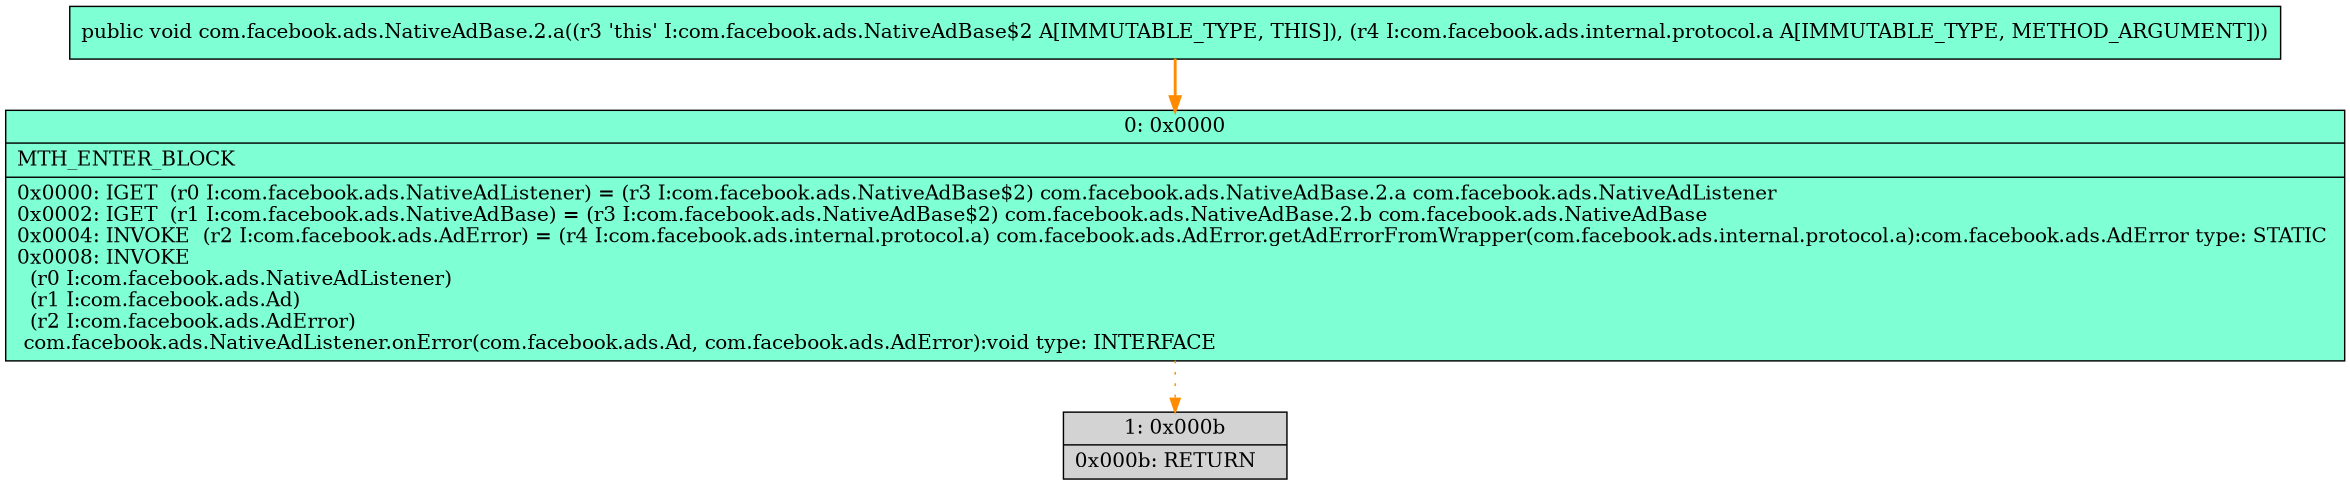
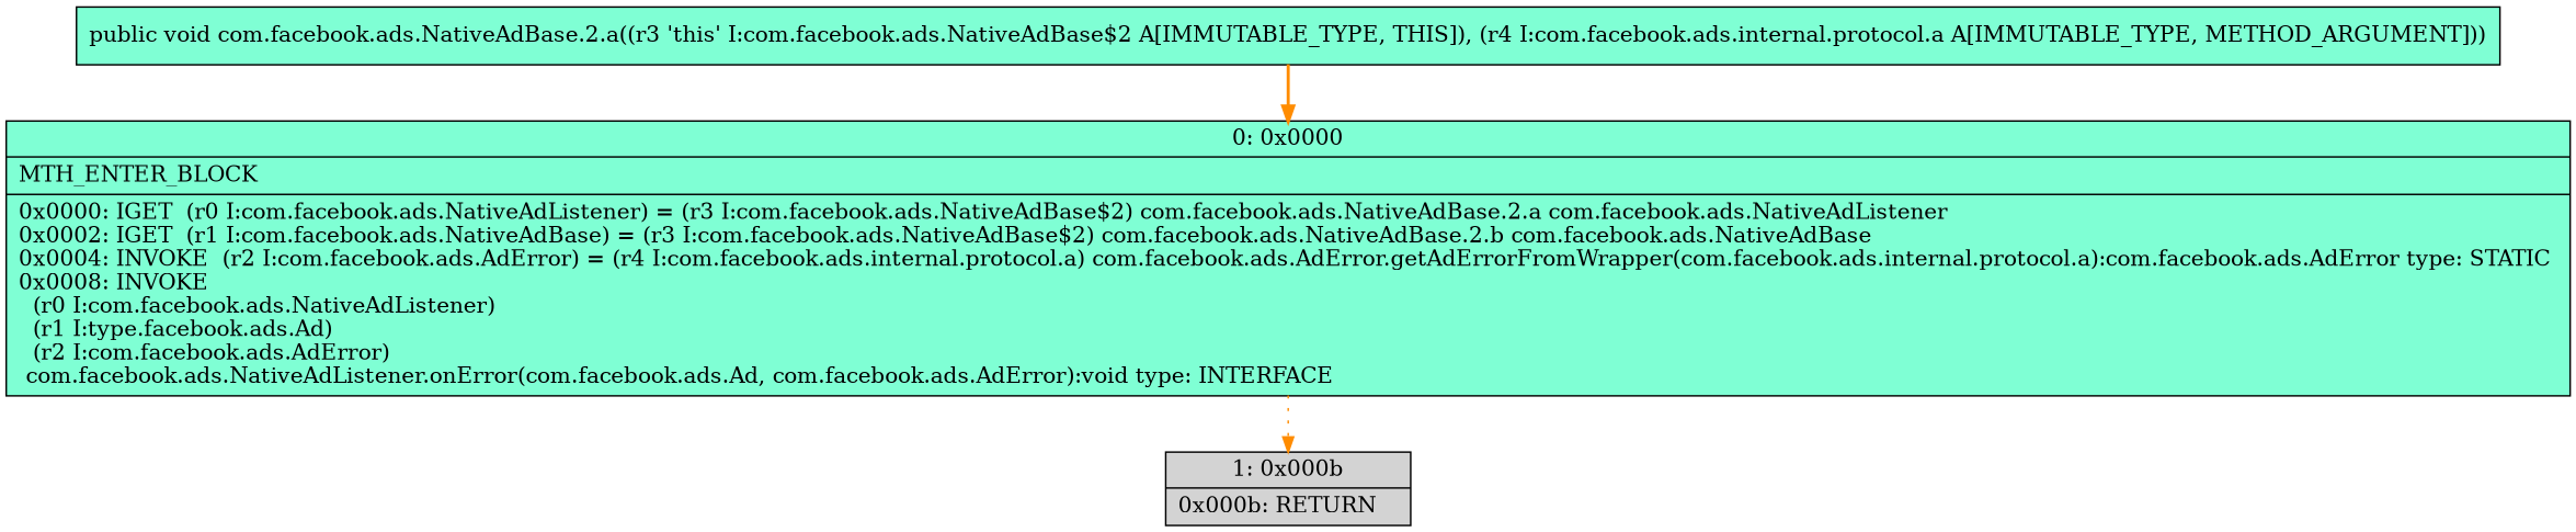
  digraph {
    node [shape=record style=filled fillcolor=aquamarine]
    edge [color=darkorange]
-   n1 [label="{0\:\ 0x0000|MTH_ENTER_BLOCK\l|0x0000: IGET  (r0 I:com.facebook.ads.NativeAdListener) = (r3 I:com.facebook.ads.NativeAdBase$2) com.facebook.ads.NativeAdBase.2.a com.facebook.ads.NativeAdListener \l0x0002: IGET  (r1 I:com.facebook.ads.NativeAdBase) = (r3 I:com.facebook.ads.NativeAdBase$2) com.facebook.ads.NativeAdBase.2.b com.facebook.ads.NativeAdBase \l0x0004: INVOKE  (r2 I:com.facebook.ads.AdError) = (r4 I:com.facebook.ads.internal.protocol.a) com.facebook.ads.AdError.getAdErrorFromWrapper(com.facebook.ads.internal.protocol.a):com.facebook.ads.AdError type: STATIC \l0x0008: INVOKE  \l  (r0 I:com.facebook.ads.NativeAdListener)\l  (r1 I:com.facebook.ads.Ad)\l  (r2 I:com.facebook.ads.AdError)\l com.facebook.ads.NativeAdListener.onError(com.facebook.ads.Ad, com.facebook.ads.AdError):void type: INTERFACE \l}"]
+   n1 [label="{0\:\ 0x0000|MTH_ENTER_BLOCK\l|0x0000: IGET  (r0 I:com.facebook.ads.NativeAdListener) = (r3 I:com.facebook.ads.NativeAdBase$2) com.facebook.ads.NativeAdBase.2.a com.facebook.ads.NativeAdListener \l0x0002: IGET  (r1 I:com.facebook.ads.NativeAdBase) = (r3 I:com.facebook.ads.NativeAdBase$2) com.facebook.ads.NativeAdBase.2.b com.facebook.ads.NativeAdBase \l0x0004: INVOKE  (r2 I:com.facebook.ads.AdError) = (r4 I:com.facebook.ads.internal.protocol.a) com.facebook.ads.AdError.getAdErrorFromWrapper(com.facebook.ads.internal.protocol.a):com.facebook.ads.AdError type: STATIC \l0x0008: INVOKE  \l  (r0 I:com.facebook.ads.NativeAdListener)\l  (r1 I:type.facebook.ads.Ad)\l  (r2 I:com.facebook.ads.AdError)\l com.facebook.ads.NativeAdListener.onError(com.facebook.ads.Ad, com.facebook.ads.AdError):void type: INTERFACE \l}"]
    n2 [label="{1\:\ 0x000b|0x000b: RETURN   \l}" fillcolor=lightgrey]
    n3 [label="{public void com.facebook.ads.NativeAdBase.2.a((r3 'this' I:com.facebook.ads.NativeAdBase$2 A[IMMUTABLE_TYPE, THIS]), (r4 I:com.facebook.ads.internal.protocol.a A[IMMUTABLE_TYPE, METHOD_ARGUMENT])) }"]
    n1 -> n2 [style=dotted]
    n3 -> n1 [style=bold]
  }
